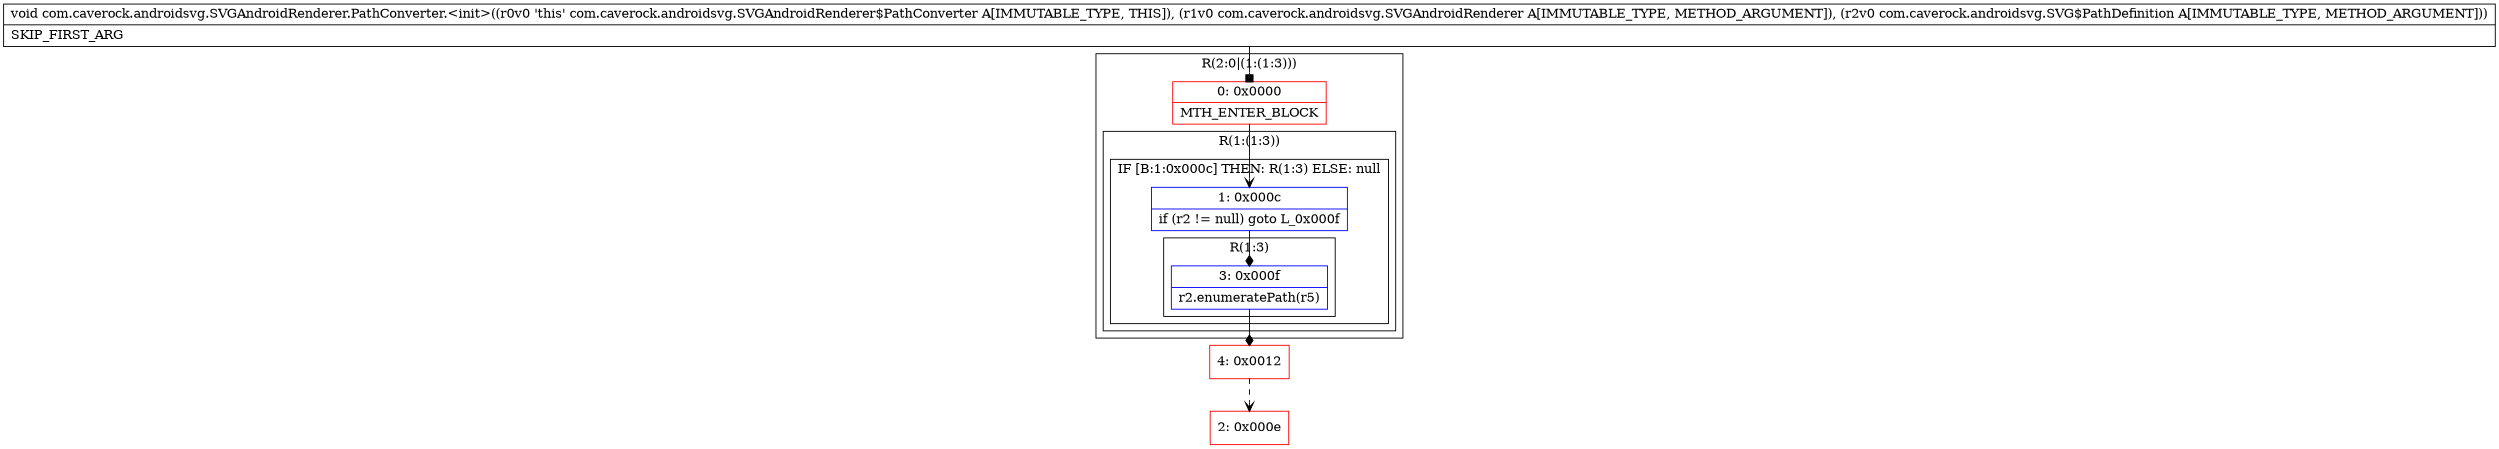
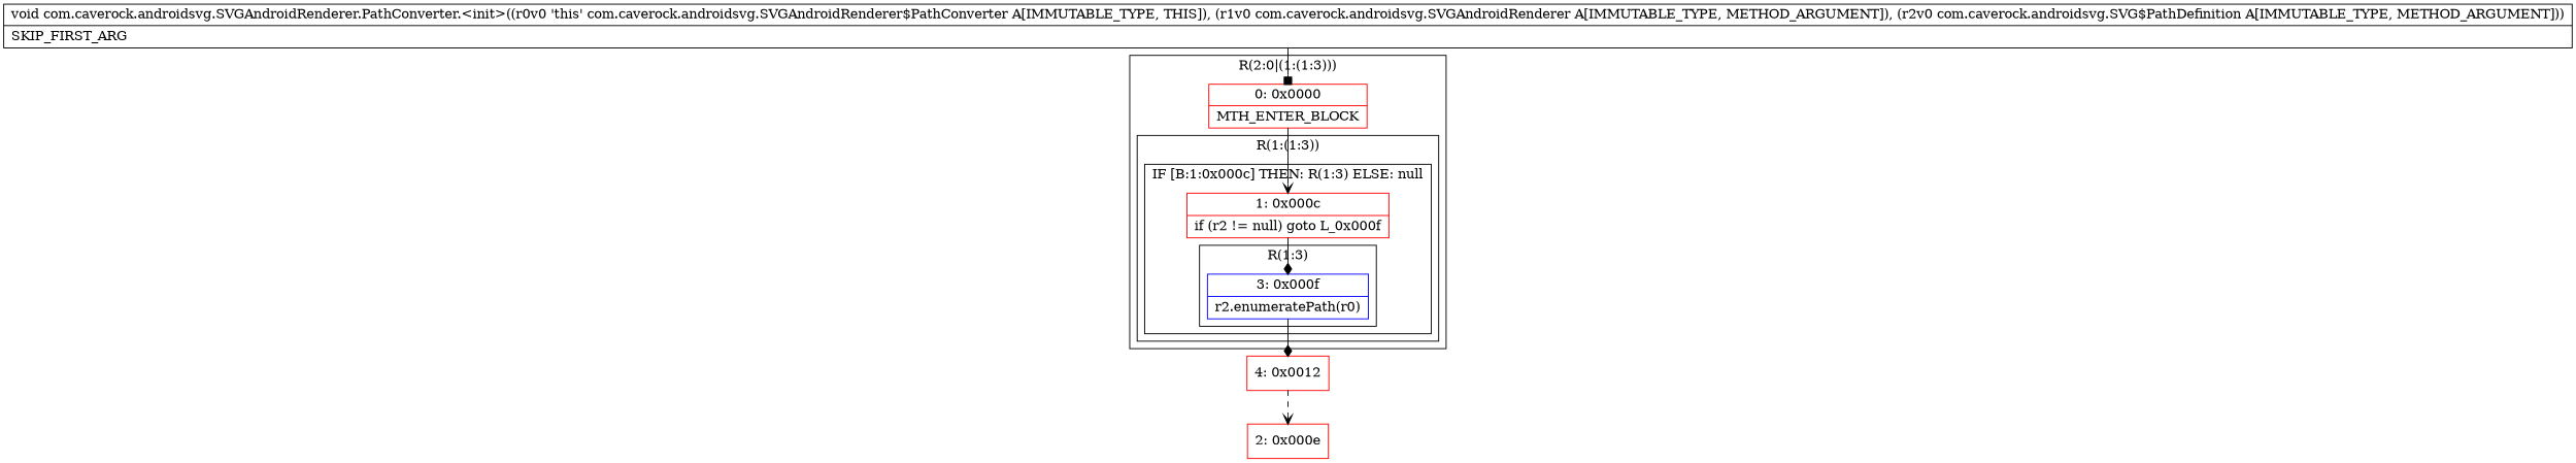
  digraph {
    node [color=red shape=record]
    edge [arrowhead=diamond]
-   n1 [color=blue label="{3\:\ 0x000f|r2.enumeratePath(r5)\l}"]
-   n2 [color=blue label="{1\:\ 0x000c|if (r2 != null) goto L_0x000f\l}"]
+   n1 [color=blue label="{3\:\ 0x000f|r2.enumeratePath(r0)\l}"]
+   n2 [label="{1\:\ 0x000c|if (r2 != null) goto L_0x000f\l}"]
    n3 [label="{0\:\ 0x0000|MTH_ENTER_BLOCK\l}"]
    n4 [label="{4\:\ 0x0012}"]
    n5 [label="{2\:\ 0x000e}"]
    n6 [label="{void com.caverock.androidsvg.SVGAndroidRenderer.PathConverter.\<init\>((r0v0 'this' com.caverock.androidsvg.SVGAndroidRenderer$PathConverter A[IMMUTABLE_TYPE, THIS]), (r1v0 com.caverock.androidsvg.SVGAndroidRenderer A[IMMUTABLE_TYPE, METHOD_ARGUMENT]), (r2v0 com.caverock.androidsvg.SVG$PathDefinition A[IMMUTABLE_TYPE, METHOD_ARGUMENT]))  | SKIP_FIRST_ARG\l}" color=""]
    subgraph cluster_1 {
      label="R(2:0|(1:(1:3)))"
      n3
      subgraph cluster_2 {
        label="R(1:(1:3))"
        subgraph cluster_3 {
          label="IF [B:1:0x000c] THEN: R(1:3) ELSE: null"
          n2
          subgraph cluster_4 {
            label="R(1:3)"
            n1
          }
        }
      }
    }
    n1 -> n4
    n2 -> n1
    n3 -> n2 [arrowhead=vee]
    n4 -> n5 [arrowhead=vee style=dashed]
    n6 -> n3 [arrowhead=box]
  }
